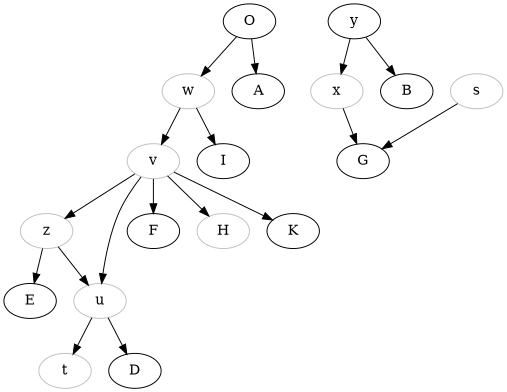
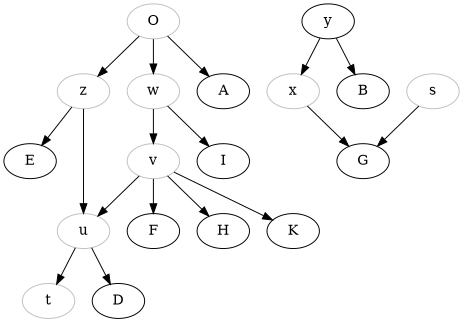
  digraph {
-   O [color=black]
+   O [color=grey]
    z [color=grey]
    w [color=grey]
    A
    E
    u [color=grey]
    v [color=grey]
    I
    y [color=black]
    x [color=grey]
    B
    G
    F
-   H [color=grey]
+   H
    K
    t [color=grey]
    D
    s [color=grey]
-   v -> z
+   O -> z
    O -> w
    O -> A
    z -> E
    z -> u
    w -> v
    w -> I
    u -> t
    u -> D
    v -> u
    v -> F
    v -> H
    v -> K
    y -> x
    y -> B
    x -> G
    s -> G
  }
